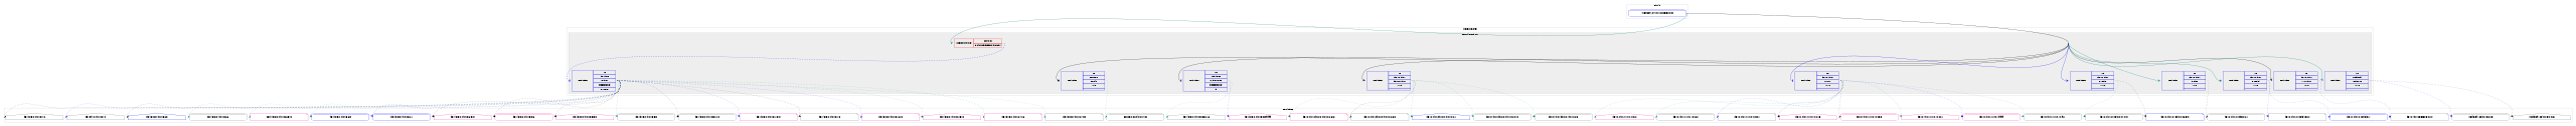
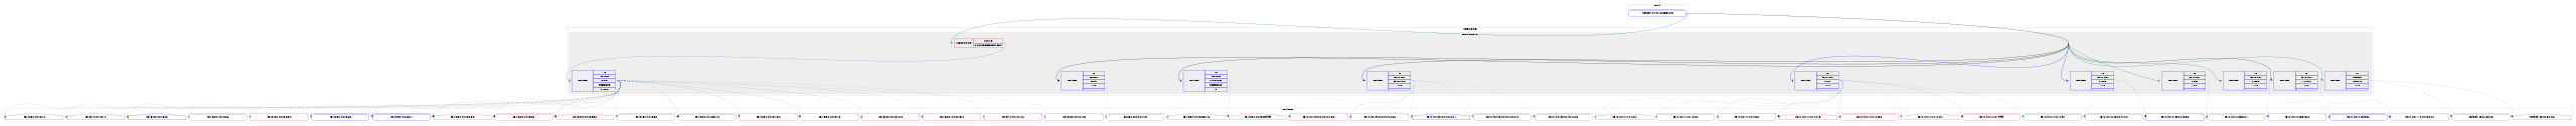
  digraph {
    compound=true
    concentrate=true
    fontname=Helvetica
    fontsize=10
    newrank=true
    rankdir=TB
    ranksep=1.5
    node [color=gray40 fontname=Helvetica fontsize=10 shape=cylinder]
    edge [arrowhead=tee color=teal headport=w style=dotted tailport=e weight=100]
    n1 [color=blue label="media-gfx/printrun-20150310-r3" width=4]
    n2 [color=blue label=<<TABLE BORDER="0" CELLBORDER="1" CELLSPACING="0" CELLPADDING="4" WIDTH="220"><TR><TD ROWSPAN="6" CELLPADDING="30">pack_dep</TD></TR><TR><TD WIDTH="110">no</TD></TR><TR><TD>dev-lang</TD></TR><TR><TD>python</TD></TR><TR><TD>greaterequal</TD></TR><TR><TD>2.7.5-r2</TD></TR></TABLE>> shape=none]
-   n3 [color=red label=<<TABLE BORDER="0" CELLBORDER="1" CELLSPACING="0" CELLPADDING="4"><TR><TD ROWSPAN="3" CELLPADDING="10">use_conditional</TD></TR><TR><TD>positive</TD></TR><TR><TD>python_targets_python2_7</TD></TR></TABLE>> shape=none]
+   n3 [color=red label=<<TABLE BORDER="0" CELLBORDER="1" CELLSPACING="0" CELLPADDING="4"><TR><TD ROWSPAN="3" CELLPADDING="10">use_conditional</TD></TR><TR><TD>positive</TD></TR><TR><TD>python_targets_positive2_7</TD></TR></TABLE>> shape=none]
    n4 [color=blue label=<<TABLE BORDER="0" CELLBORDER="1" CELLSPACING="0" CELLPADDING="4" WIDTH="220"><TR><TD ROWSPAN="6" CELLPADDING="30">pack_dep</TD></TR><TR><TD WIDTH="110">no</TD></TR><TR><TD>app-text</TD></TR><TR><TD>psutils</TD></TR><TR><TD>none</TD></TR><TR><TD></TD></TR></TABLE>> shape=none]
    n5 [color=blue label=<<TABLE BORDER="0" CELLBORDER="1" CELLSPACING="0" CELLPADDING="4" WIDTH="220"><TR><TD ROWSPAN="6" CELLPADDING="30">pack_dep</TD></TR><TR><TD WIDTH="110">no</TD></TR><TR><TD>dev-lang</TD></TR><TR><TD>python-exec</TD></TR><TR><TD>greaterequal</TD></TR><TR><TD>2</TD></TR></TABLE>> shape=none]
    n6 [color=blue label=<<TABLE BORDER="0" CELLBORDER="1" CELLSPACING="0" CELLPADDING="4" WIDTH="220"><TR><TD ROWSPAN="6" CELLPADDING="30">pack_dep</TD></TR><TR><TD WIDTH="110">no</TD></TR><TR><TD>dev-python</TD></TR><TR><TD>dbus-python</TD></TR><TR><TD>none</TD></TR><TR><TD></TD></TR></TABLE>> shape=none]
    n7 [color=blue label=<<TABLE BORDER="0" CELLBORDER="1" CELLSPACING="0" CELLPADDING="4" WIDTH="220"><TR><TD ROWSPAN="6" CELLPADDING="30">pack_dep</TD></TR><TR><TD WIDTH="110">no</TD></TR><TR><TD>dev-python</TD></TR><TR><TD>numpy</TD></TR><TR><TD>none</TD></TR><TR><TD></TD></TR></TABLE>> shape=none]
    n8 [color=blue label=<<TABLE BORDER="0" CELLBORDER="1" CELLSPACING="0" CELLPADDING="4" WIDTH="220"><TR><TD ROWSPAN="6" CELLPADDING="30">pack_dep</TD></TR><TR><TD WIDTH="110">no</TD></TR><TR><TD>dev-python</TD></TR><TR><TD>pycairo</TD></TR><TR><TD>none</TD></TR><TR><TD></TD></TR></TABLE>> shape=none]
    n9 [color=blue label=<<TABLE BORDER="0" CELLBORDER="1" CELLSPACING="0" CELLPADDING="4" WIDTH="220"><TR><TD ROWSPAN="6" CELLPADDING="30">pack_dep</TD></TR><TR><TD WIDTH="110">no</TD></TR><TR><TD>dev-python</TD></TR><TR><TD>pyglet</TD></TR><TR><TD>none</TD></TR><TR><TD></TD></TR></TABLE>> shape=none]
    n10 [color=blue label=<<TABLE BORDER="0" CELLBORDER="1" CELLSPACING="0" CELLPADDING="4" WIDTH="220"><TR><TD ROWSPAN="6" CELLPADDING="30">pack_dep</TD></TR><TR><TD WIDTH="110">no</TD></TR><TR><TD>dev-python</TD></TR><TR><TD>pyserial</TD></TR><TR><TD>none</TD></TR><TR><TD></TD></TR></TABLE>> shape=none]
    n11 [color=blue label=<<TABLE BORDER="0" CELLBORDER="1" CELLSPACING="0" CELLPADDING="4" WIDTH="220"><TR><TD ROWSPAN="6" CELLPADDING="30">pack_dep</TD></TR><TR><TD WIDTH="110">no</TD></TR><TR><TD>dev-python</TD></TR><TR><TD>wxpython</TD></TR><TR><TD>none</TD></TR><TR><TD></TD></TR></TABLE>> shape=none]
    n12 [color=blue label=<<TABLE BORDER="0" CELLBORDER="1" CELLSPACING="0" CELLPADDING="4" WIDTH="220"><TR><TD ROWSPAN="6" CELLPADDING="30">pack_dep</TD></TR><TR><TD WIDTH="110">no</TD></TR><TR><TD>media-gfx</TD></TR><TR><TD>cairosvg</TD></TR><TR><TD>none</TD></TR><TR><TD></TD></TR></TABLE>> shape=none]
    n13 [label="dev-lang/python-2.7.15" shape=note width=4]
-   n14 [color=deeppink label="dev-lang/python-2.7.16" shape=note width=4]
-   n15 [color=deeppink label="dev-lang/python-3.4.5-r1" shape=house width=4]
+   n14 [color=deeppink label="dev-gfx/python-2.7.16" shape=note width=4]
+   n15 [color=deeppink label="dev-lang/python-3.4.5-r1" shape=note width=4]
    n16 [color=deeppink label="dev-lang/python-3.4.6-r1" shape=note width=4]
    n17 [label="dev-lang/python-3.4.8" shape=note width=4]
    n18 [color=deeppink label="dev-lang/python-3.4.8-r1" shape=note width=4]
    n19 [label="dev-lang/python-3.5.4-r1" width=4]
    n20 [label="dev-lang/python-3.5.5" width=4]
    n21 [color=deeppink label="dev-lang/python-3.5.5-r1" shape=house width=4]
    n22 [color=deeppink label="dev-lang/python-3.5.6" width=4]
    n23 [color=deeppink label="dev-lang/python-3.6.3-r1" shape=house width=4]
    n24 [color=blue label="dev-lang/python-3.6.4" width=4]
    n25 [color=blue label="dev-lang/python-3.6.5" width=4]
-   n26 [color=deeppink label="pack-lang/python-3.6.5-r1" shape=note width=4]
+   n26 [color=deeppink label="dev-lang/python-3.6.5-r1" shape=note width=4]
    n27 [label="dev-lang/python-3.6.6" width=4]
    n28 [color=blue label="dev-lang/python-3.6.8" shape=house width=4]
    n29 [label="dev-gfx/python-3.7.0" shape=house width=4]
    n30 [label="dev-lang/python-3.7.2" shape=house width=4]
    n31 [label="app-text/psutils-1.17-r3" width=4]
    n32 [label="dev-lang/python-exec-2.4.6" shape=house width=4]
    n33 [color=deeppink label="dev-lang/python-exec-9999" shape=house width=4]
    n34 [label="dev-python/dbus-python-1.2.0-r1" width=4]
    n35 [color=blue label="dev-python/dbus-python-1.2.4" shape=house width=4]
    n36 [label="dev-python/dbus-python-1.2.6-r1" shape=note width=4]
    n37 [color=deeppink label="dev-python/dbus-python-1.2.6-r2" shape=note width=4]
    n38 [label="dev-python/dbus-python-1.2.8" width=4]
    n39 [color=deeppink label="dev-python/numpy-1.10.4" shape=house width=4]
    n40 [color=deeppink label="dev-python/numpy-1.13.3" width=4]
    n41 [color=deeppink label="dev-python/numpy-1.14.5" shape=house width=4]
    n42 [label="dev-python/numpy-1.15.4" shape=note width=4]
    n43 [label="dev-python/numpy-1.16.1" width=4]
    n44 [color=deeppink label="dev-python/numpy-1.8.2" shape=house width=4]
    n45 [label="dev-python/numpy-1.9.2" width=4]
    n46 [color=deeppink label="dev-python/numpy-9999" width=4]
    n47 [color=blue label="dev-python/pycairo-1.16.3-r1" shape=note width=4]
    n48 [label="dev-python/pycairo-1.17.0-r1" width=4]
    n49 [label="dev-python/pyglet-1.2.4" width=4]
    n50 [label="dev-python/pyserial-3.2.1" shape=note width=4]
    n51 [color=blue label="dev-python/pyserial-3.4" width=4]
-   n52 [label="dev-python/targets-3.0.2.0" shape=note width=4]
+   n52 [label="dev-python/wxpython-3.0.2.0" shape=note width=4]
    n53 [label="media-gfx/cairosvg-1.0.22" shape=house width=4]
    n54 [label="media-gfx/cairosvg-2.0.3" width=4]
    subgraph cluster_1 {
      color=gray
      label=<<i>ebuild</i>>
      rank=same
      n1
    }
    subgraph cluster_2 {
      color=gray
      label=<<i>dependencies</i>>
      subgraph cluster_3 {
        color=gray
        fillcolor="#eeeeee"
        label=<<i>compile</i>>
        style=filled
      }
      subgraph cluster_4 {
        color=gray
        fillcolor="#eeeeee"
        label=<<i>compile and run</i>>
        style=filled
        subgraph sub_5 {
          color=gray
          fillcolor="#eeeeee"
          label=<<i>compile and run</i>>
          style=filled
          n3
          subgraph sub_6 {
            color=gray
            fillcolor="#eeeeee"
            label=<<i>compile and run</i>>
            style=filled
            n2
          }
        }
        subgraph sub_7 {
          color=gray
          fillcolor="#eeeeee"
          label=<<i>compile and run</i>>
          style=filled
          n4
        }
        subgraph sub_8 {
          color=gray
          fillcolor="#eeeeee"
          label=<<i>compile and run</i>>
          style=filled
          n5
        }
        subgraph sub_9 {
          color=gray
          fillcolor="#eeeeee"
          label=<<i>compile and run</i>>
          style=filled
          n6
        }
        subgraph sub_10 {
          color=gray
          fillcolor="#eeeeee"
          label=<<i>compile and run</i>>
          style=filled
          n7
        }
        subgraph sub_11 {
          color=gray
          fillcolor="#eeeeee"
          label=<<i>compile and run</i>>
          style=filled
          n8
        }
        subgraph sub_12 {
          color=gray
          fillcolor="#eeeeee"
          label=<<i>compile and run</i>>
          style=filled
          n9
        }
        subgraph sub_13 {
          color=gray
          fillcolor="#eeeeee"
          label=<<i>compile and run</i>>
          style=filled
          n10
        }
        subgraph sub_14 {
          color=gray
          fillcolor="#eeeeee"
          label=<<i>compile and run</i>>
          style=filled
          n11
        }
        subgraph sub_15 {
          color=gray
          fillcolor="#eeeeee"
          label=<<i>compile and run</i>>
          style=filled
          n12
        }
      }
      subgraph cluster_16 {
        color=gray
        fillcolor="#eeeeee"
        label=<<i>run</i>>
        style=filled
      }
    }
    subgraph cluster_17 {
      color=gray
      label=<<i>candidates</i>>
      rank=same
      subgraph sub_18 {
        color=black
        label=<<i>candidates</i>>
        nodesep=1
        rank=same
        n13
        n14
        n15
        n16
        n17
        n18
        n19
        n20
        n21
        n22
        n23
        n24
        n25
        n26
        n27
        n28
        n29
        n30
      }
      subgraph sub_19 {
        color=black
        label=<<i>candidates</i>>
        nodesep=1
        rank=same
        n31
      }
      subgraph sub_20 {
        color=black
        label=<<i>candidates</i>>
        nodesep=1
        rank=same
        n32
        n33
      }
      subgraph sub_21 {
        color=black
        label=<<i>candidates</i>>
        nodesep=1
        rank=same
        n34
        n35
        n36
        n37
        n38
      }
      subgraph sub_22 {
        color=black
        label=<<i>candidates</i>>
        nodesep=1
        rank=same
        n39
        n40
        n41
        n42
        n43
        n44
        n45
        n46
      }
      subgraph sub_23 {
        color=black
        label=<<i>candidates</i>>
        nodesep=1
        rank=same
        n47
        n48
      }
      subgraph sub_24 {
        color=black
        label=<<i>candidates</i>>
        nodesep=1
        rank=same
        n49
      }
      subgraph sub_25 {
        color=black
        label=<<i>candidates</i>>
        nodesep=1
        rank=same
        n50
        n51
      }
      subgraph sub_26 {
        color=black
        label=<<i>candidates</i>>
        nodesep=1
        rank=same
        n52
      }
      subgraph sub_27 {
        color=black
        label=<<i>candidates</i>>
        nodesep=1
        rank=same
        n53
        n54
      }
    }
    n1 -> n3 [style=solid weight=20]
    n1 -> n4 [arrowhead=dot color=black style=solid weight=20]
    n1 -> n5 [color=black style=solid weight=20]
    n1 -> n6 [arrowhead=vee color=black style=solid weight=20]
    n1 -> n7 [color=blue style=solid weight=20]
    n1 -> n8 [arrowhead=vee color=blue style=solid weight=20]
    n1 -> n9 [arrowhead=vee style=solid weight=20]
    n1 -> n10 [arrowhead=dot style=solid weight=20]
    n1 -> n11 [arrowhead=vee color=black style=solid weight=20]
    n1 -> n12 [arrowhead=vee style=solid weight=20]
    n2 -> n13
    n2 -> n14
    n2 -> n15 [arrowhead=dot]
    n2 -> n16 [color=blue]
    n2 -> n17 [arrowhead=vee color=black]
    n2 -> n18 [arrowhead=vee color=blue]
    n2 -> n19 [arrowhead=dot color=black]
    n2 -> n20 [arrowhead=vee]
    n2 -> n21 [arrowhead=dot color=black]
    n2 -> n22 [arrowhead=dot color=black]
    n2 -> n23 [arrowhead=dot color=black]
    n2 -> n24 [arrowhead=vee color=blue]
    n2 -> n25 [arrowhead=dot]
    n2 -> n26
    n2 -> n27
    n2 -> n28 [color=black]
    n2 -> n29 [color=blue]
    n2 -> n30 [color=black]
    n3 -> n2 [color=blue style=dashed weight=20]
    n4 -> n31
    n5 -> n32
    n5 -> n33 [arrowhead=vee color=blue]
    n6 -> n34 [arrowhead=vee]
    n6 -> n35 [arrowhead=dot]
    n6 -> n36 [color=black]
    n6 -> n37 [arrowhead=dot]
    n6 -> n38 [arrowhead=dot]
    n7 -> n39 [arrowhead=vee]
    n7 -> n40 [color=black]
    n7 -> n41 [arrowhead=dot color=black]
    n7 -> n42 [color=blue]
    n7 -> n43
    n7 -> n44
    n7 -> n45 [arrowhead=vee]
    n7 -> n46 [arrowhead=dot color=blue]
    n8 -> n47 [arrowhead=vee color=black]
    n8 -> n48 [arrowhead=dot]
    n9 -> n49 [color=black]
    n10 -> n50 [arrowhead=vee color=blue]
    n10 -> n51 [color=blue]
    n11 -> n52 [arrowhead=dot color=blue]
    n12 -> n53 [arrowhead=vee color=black]
    n12 -> n54 [arrowhead=vee color=blue]
  }
